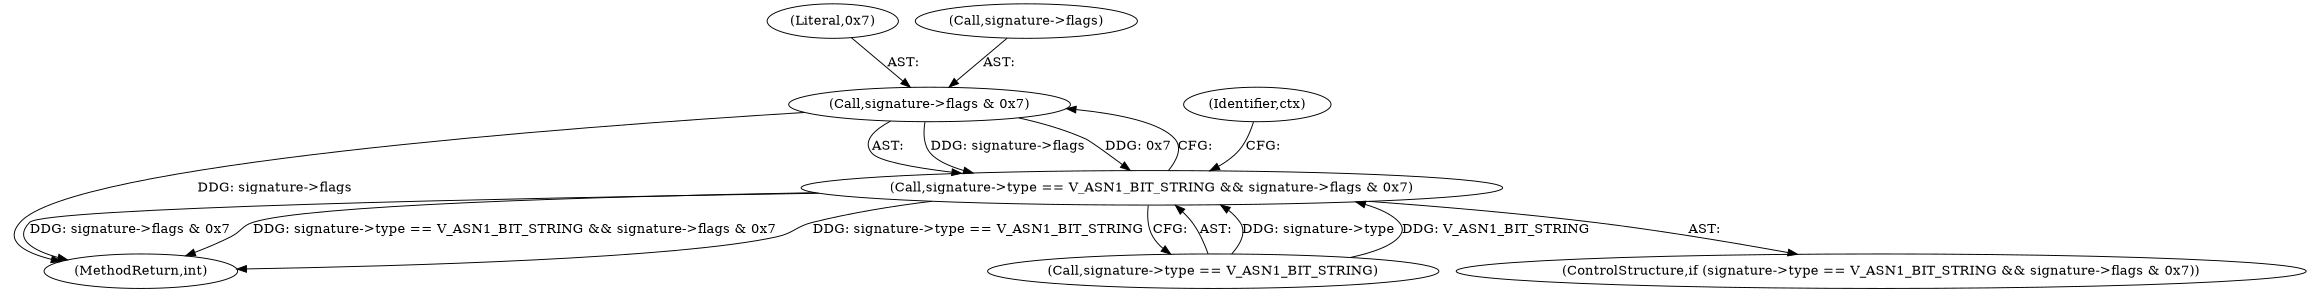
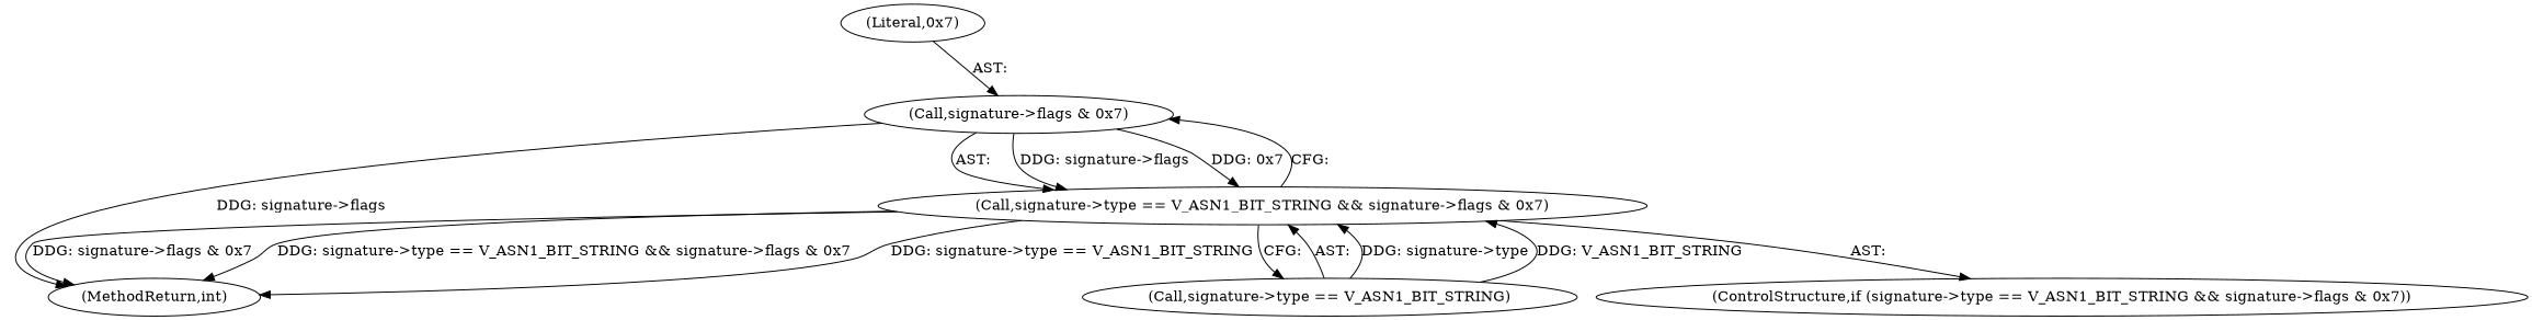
  digraph {
    n1 [label="(Call,signature->flags & 0x7)"]
    n2 [label="(Call,signature->type == V_ASN1_BIT_STRING && signature->flags & 0x7)"]
    n3 [label="(MethodReturn,int)"]
    n4 [label="(Call,signature->type == V_ASN1_BIT_STRING)"]
    n5 [label="(ControlStructure,if (signature->type == V_ASN1_BIT_STRING && signature->flags & 0x7))"]
    n6 [label="(Literal,0x7)"]
-   n7 [label="(Identifier,ctx)"]
-   n8 [label="(Call,signature->flags)"]
    n1 -> n2 [label="AST: "]
    n1 -> n2 [label="DDG: signature->flags"]
    n1 -> n2 [label="DDG: 0x7"]
    n1 -> n3 [label="DDG: signature->flags"]
    n2 -> n1 [label="CFG: "]
    n2 -> n3 [label="DDG: signature->flags & 0x7"]
    n2 -> n3 [label="DDG: signature->type == V_ASN1_BIT_STRING && signature->flags & 0x7"]
    n2 -> n3 [label="DDG: signature->type == V_ASN1_BIT_STRING"]
    n2 -> n4 [label="CFG: "]
    n2 -> n5 [label="AST: "]
    n4 -> n2 [label="AST: "]
    n4 -> n2 [label="DDG: signature->type"]
    n4 -> n2 [label="DDG: V_ASN1_BIT_STRING"]
    n6 -> n1 [label="AST: "]
-   n7 -> n2 [label="CFG: "]
-   n8 -> n1 [label="AST: "]
  }
